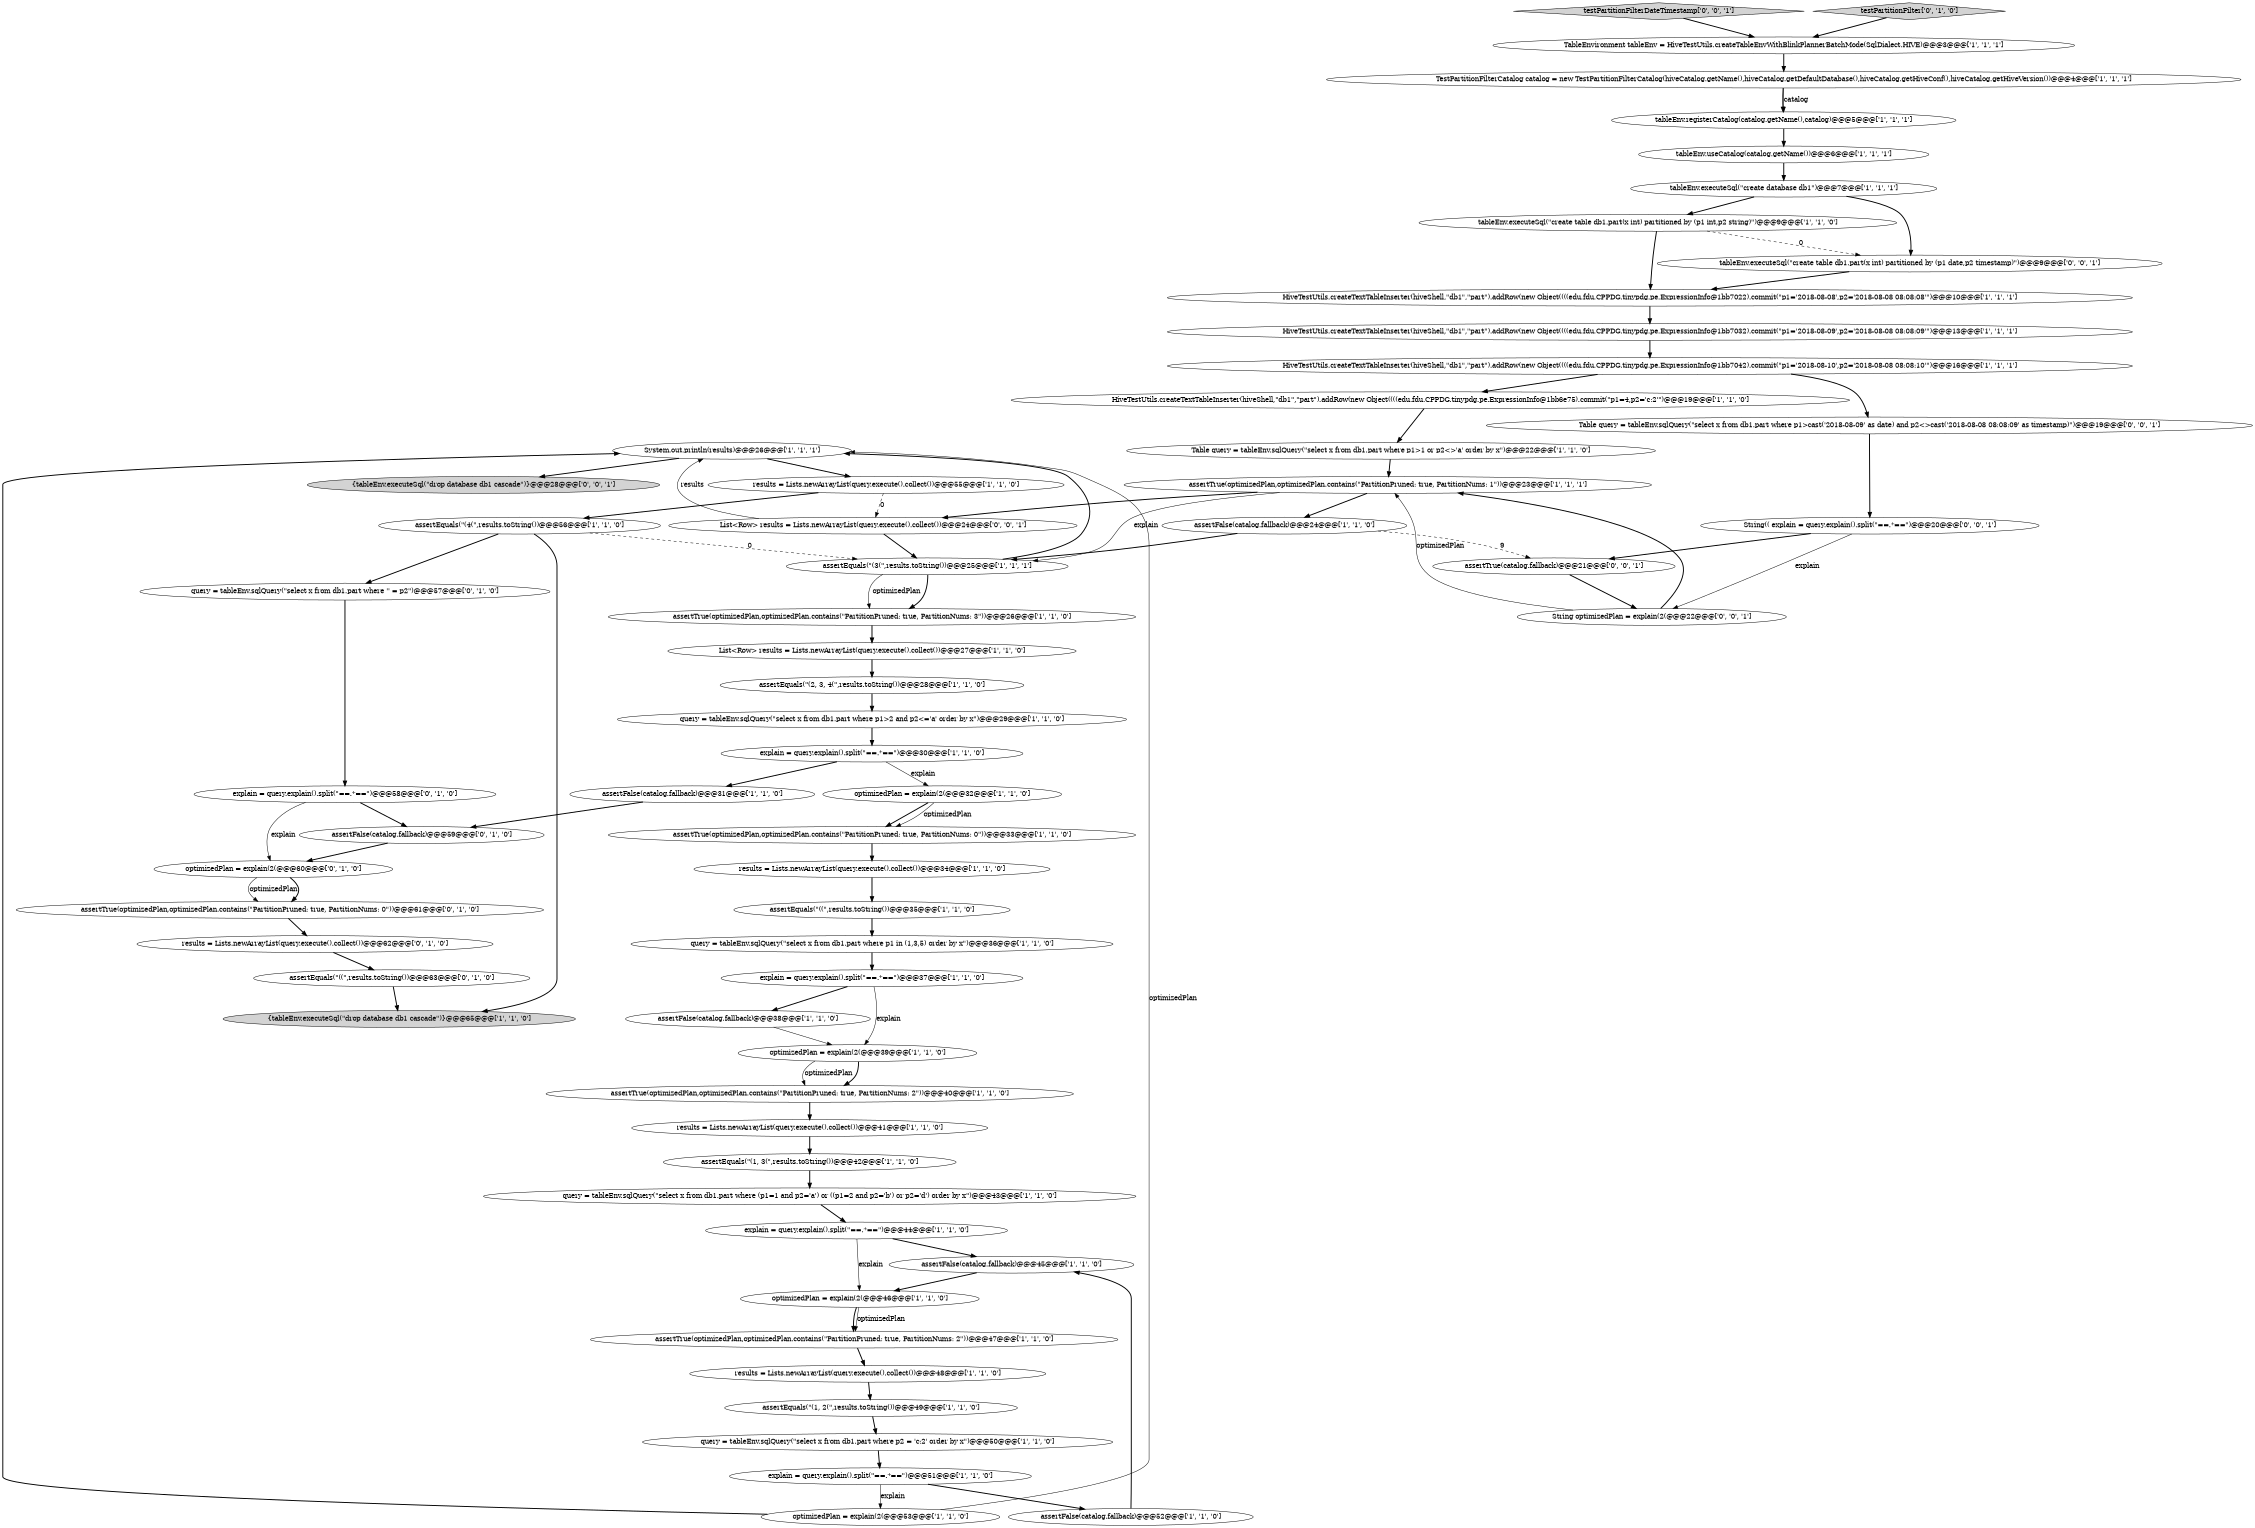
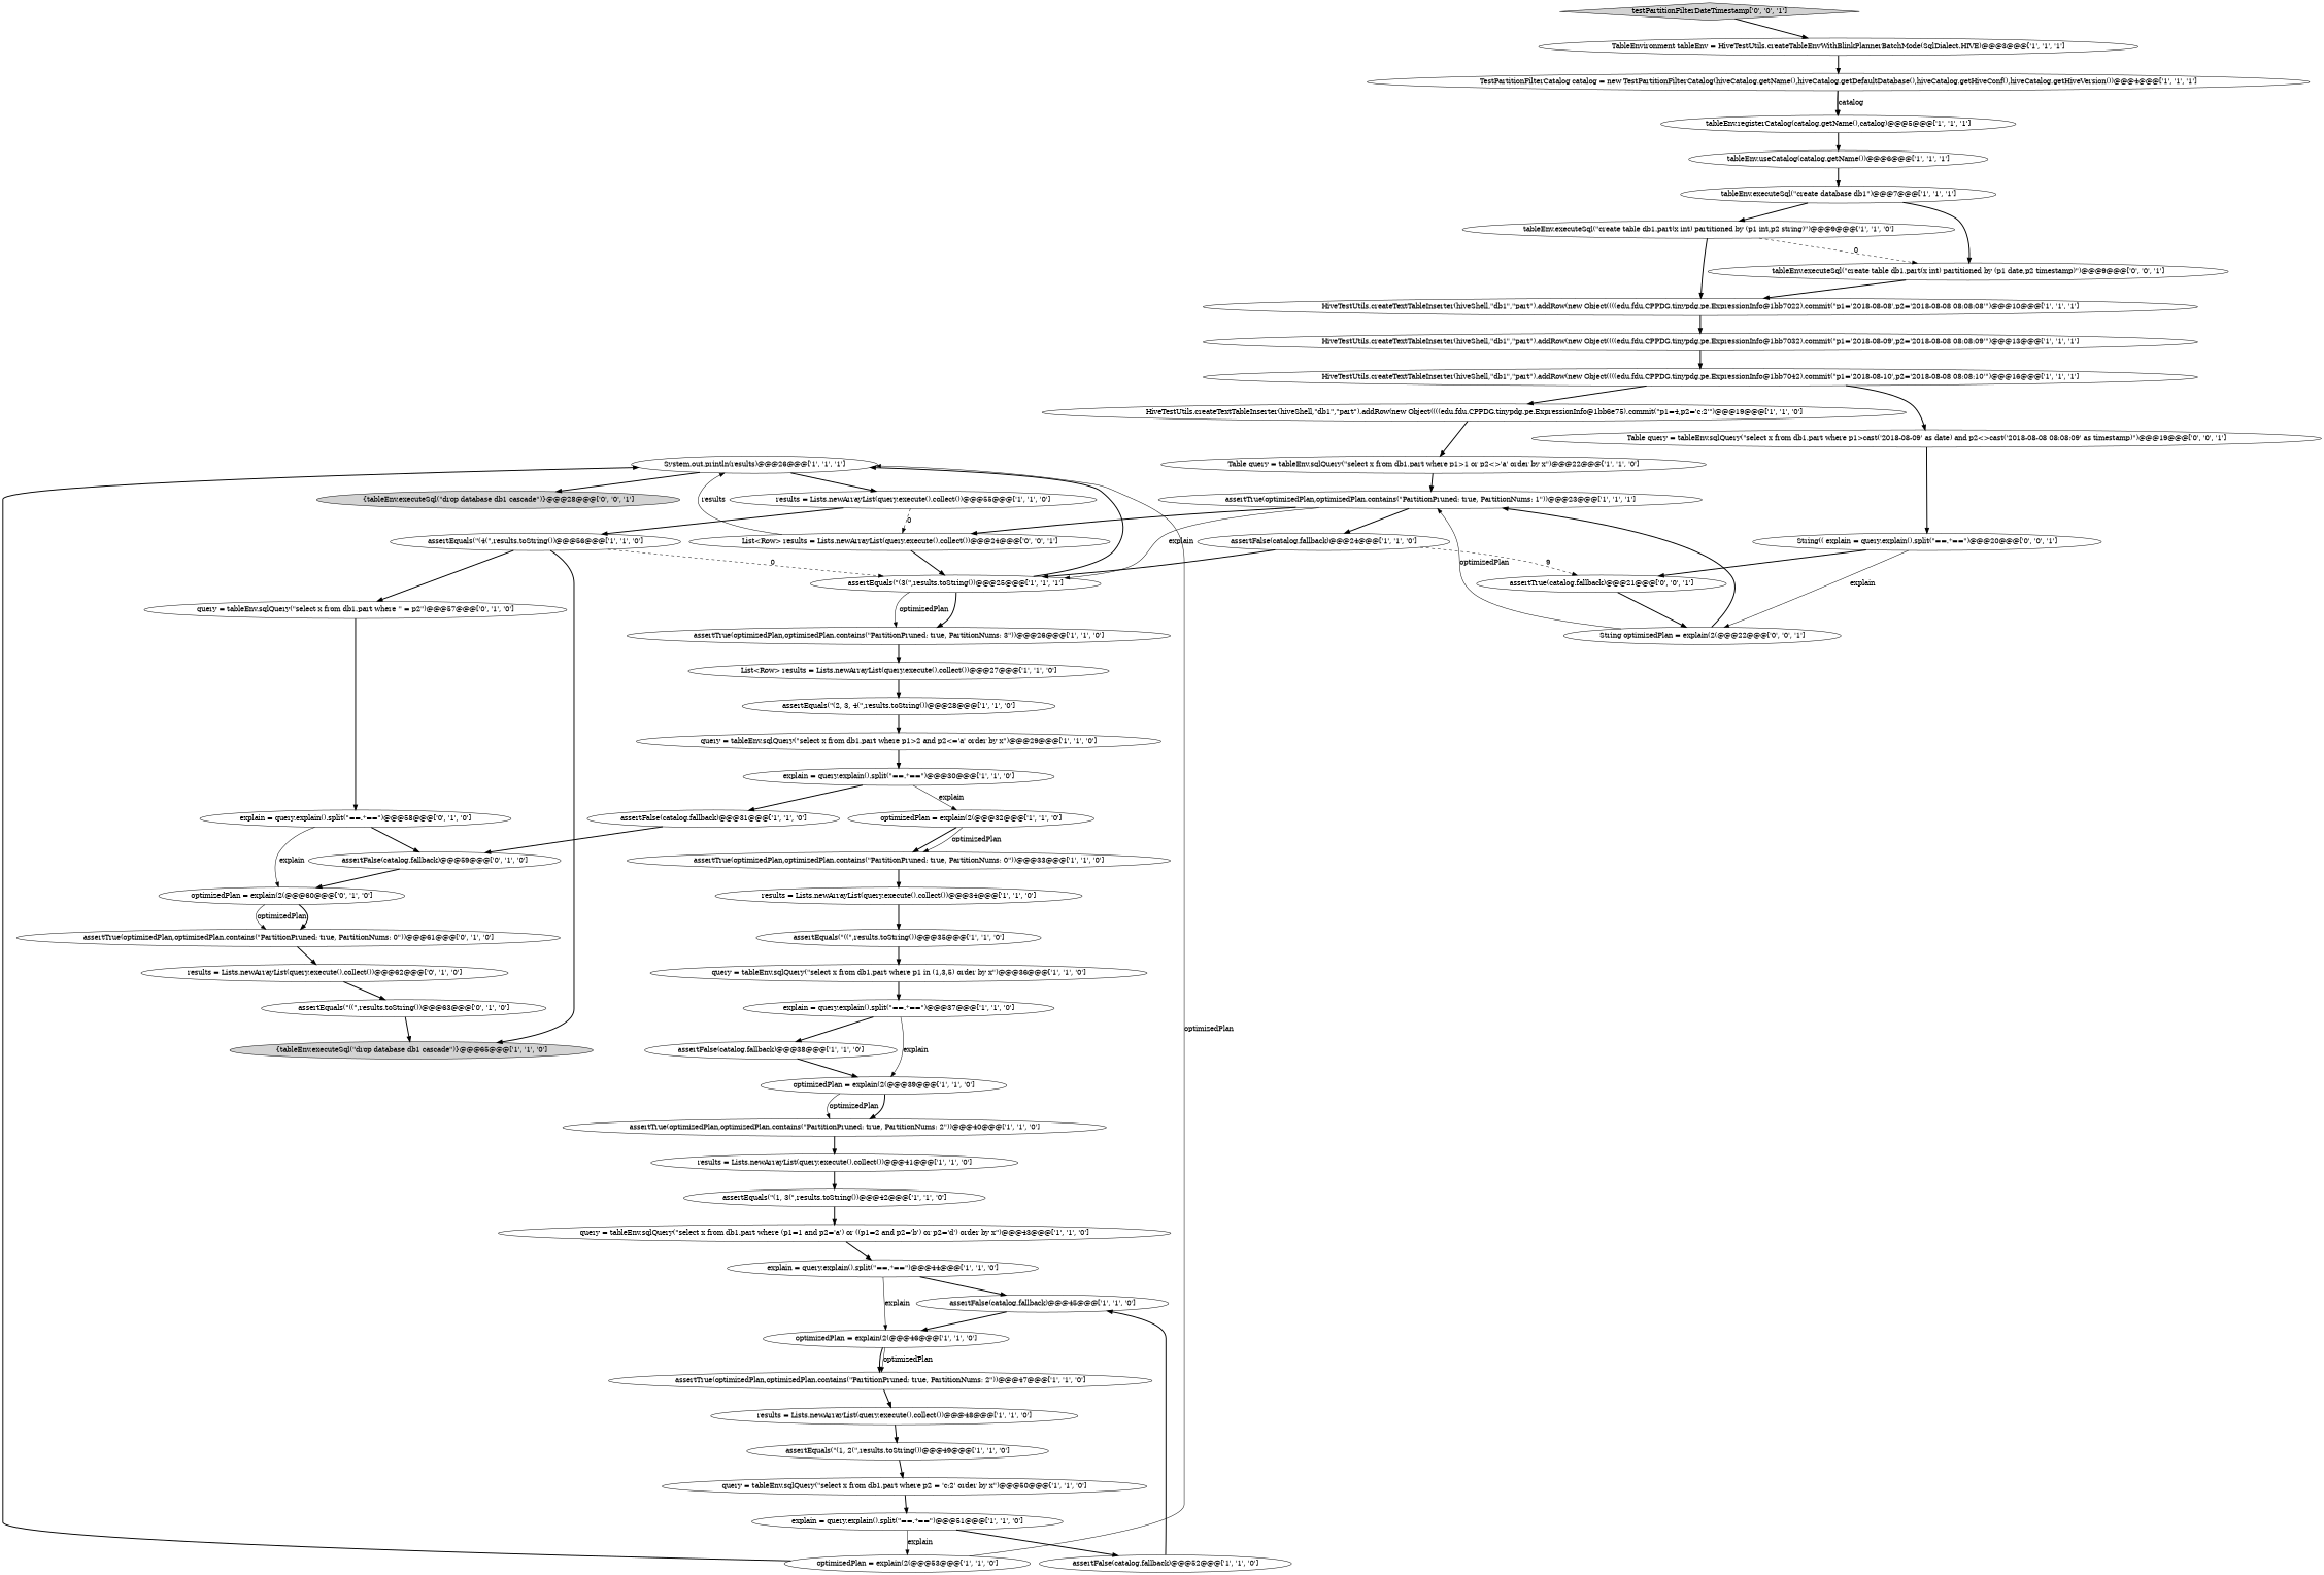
  digraph {
    node [fillcolor=white shape=ellipse style=filled]
    edge [style=bold]
    n1 [label="System.out.println(results)@@@26@@@['1', '1', '1']"]
    n2 [fillcolor=lightgray label="{tableEnv.executeSql(\"drop database db1 cascade\")}@@@28@@@['0', '0', '1']"]
    n3 [label="results = Lists.newArrayList(query.execute().collect())@@@55@@@['1', '1', '0']"]
    n4 [label="assertEquals(\"(4(\",results.toString())@@@56@@@['1', '1', '0']"]
    n5 [label="List<Row> results = Lists.newArrayList(query.execute().collect())@@@24@@@['0', '0', '1']"]
    n6 [label="assertTrue(optimizedPlan,optimizedPlan.contains(\"PartitionPruned: true, PartitionNums: 0\"))@@@61@@@['0', '1', '0']"]
    n7 [label="results = Lists.newArrayList(query.execute().collect())@@@62@@@['0', '1', '0']"]
    n8 [label="assertEquals(\"((\",results.toString())@@@63@@@['0', '1', '0']"]
    n9 [label="explain = query.explain().split(\"==.*==\")@@@58@@@['0', '1', '0']"]
    n10 [label="assertFalse(catalog.fallback)@@@59@@@['0', '1', '0']"]
    n11 [label="optimizedPlan = explain(2(@@@60@@@['0', '1', '0']"]
    n12 [label="Table query = tableEnv.sqlQuery(\"select x from db1.part where p1>cast('2018-08-09' as date) and p2<>cast('2018-08-08 08:08:09' as timestamp)\")@@@19@@@['0', '0', '1']"]
    n13 [label="String(( explain = query.explain().split(\"==.*==\")@@@20@@@['0', '0', '1']"]
    n14 [label="assertTrue(catalog.fallback)@@@21@@@['0', '0', '1']"]
    n15 [label="String optimizedPlan = explain(2(@@@22@@@['0', '0', '1']"]
    n16 [fillcolor=lightgray label="{tableEnv.executeSql(\"drop database db1 cascade\")}@@@65@@@['1', '1', '0']"]
    n17 [label="assertFalse(catalog.fallback)@@@52@@@['1', '1', '0']"]
    n18 [label="assertFalse(catalog.fallback)@@@45@@@['1', '1', '0']"]
    n19 [label="optimizedPlan = explain(2(@@@53@@@['1', '1', '0']"]
    n20 [label="assertTrue(optimizedPlan,optimizedPlan.contains(\"PartitionPruned: true, PartitionNums: 3\"))@@@26@@@['1', '1', '0']"]
    n21 [label="List<Row> results = Lists.newArrayList(query.execute().collect())@@@27@@@['1', '1', '0']"]
    n22 [label="assertEquals(\"(2, 3, 4(\",results.toString())@@@28@@@['1', '1', '0']"]
    n23 [label="explain = query.explain().split(\"==.*==\")@@@37@@@['1', '1', '0']"]
    n24 [label="optimizedPlan = explain(2(@@@39@@@['1', '1', '0']"]
    n25 [label="assertFalse(catalog.fallback)@@@38@@@['1', '1', '0']"]
    n26 [label="assertTrue(optimizedPlan,optimizedPlan.contains(\"PartitionPruned: true, PartitionNums: 2\"))@@@40@@@['1', '1', '0']"]
    n27 [label="optimizedPlan = explain(2(@@@46@@@['1', '1', '0']"]
    n28 [label="assertTrue(optimizedPlan,optimizedPlan.contains(\"PartitionPruned: true, PartitionNums: 2\"))@@@47@@@['1', '1', '0']"]
    n29 [label="results = Lists.newArrayList(query.execute().collect())@@@48@@@['1', '1', '0']"]
    n30 [label="query = tableEnv.sqlQuery(\"select x from db1.part where p1>2 and p2<='a' order by x\")@@@29@@@['1', '1', '0']"]
    n31 [label="explain = query.explain().split(\"==.*==\")@@@30@@@['1', '1', '0']"]
    n32 [label="query = tableEnv.sqlQuery(\"select x from db1.part where p2 = 'c:2' order by x\")@@@50@@@['1', '1', '0']"]
    n33 [label="explain = query.explain().split(\"==.*==\")@@@51@@@['1', '1', '0']"]
    n34 [label="assertFalse(catalog.fallback)@@@24@@@['1', '1', '0']"]
    n35 [label="assertEquals(\"(3(\",results.toString())@@@25@@@['1', '1', '1']"]
    n36 [label="assertEquals(\"(1, 2(\",results.toString())@@@49@@@['1', '1', '0']"]
    n37 [label="assertFalse(catalog.fallback)@@@31@@@['1', '1', '0']"]
    n38 [label="optimizedPlan = explain(2(@@@32@@@['1', '1', '0']"]
    n39 [label="assertTrue(optimizedPlan,optimizedPlan.contains(\"PartitionPruned: true, PartitionNums: 0\"))@@@33@@@['1', '1', '0']"]
    n40 [label="TableEnvironment tableEnv = HiveTestUtils.createTableEnvWithBlinkPlannerBatchMode(SqlDialect.HIVE)@@@3@@@['1', '1', '1']"]
    n41 [label="TestPartitionFilterCatalog catalog = new TestPartitionFilterCatalog(hiveCatalog.getName(),hiveCatalog.getDefaultDatabase(),hiveCatalog.getHiveConf(),hiveCatalog.getHiveVersion())@@@4@@@['1', '1', '1']"]
    n42 [label="results = Lists.newArrayList(query.execute().collect())@@@41@@@['1', '1', '0']"]
    n43 [label="assertEquals(\"(1, 3(\",results.toString())@@@42@@@['1', '1', '0']"]
    n44 [label="query = tableEnv.sqlQuery(\"select x from db1.part where '' = p2\")@@@57@@@['0', '1', '0']"]
    n45 [label="assertEquals(\"((\",results.toString())@@@35@@@['1', '1', '0']"]
    n46 [label="query = tableEnv.sqlQuery(\"select x from db1.part where p1 in (1,3,5) order by x\")@@@36@@@['1', '1', '0']"]
    n47 [label="tableEnv.registerCatalog(catalog.getName(),catalog)@@@5@@@['1', '1', '1']"]
    n48 [label="tableEnv.useCatalog(catalog.getName())@@@6@@@['1', '1', '1']"]
    n49 [label="tableEnv.executeSql(\"create database db1\")@@@7@@@['1', '1', '1']"]
    n50 [label="assertTrue(optimizedPlan,optimizedPlan.contains(\"PartitionPruned: true, PartitionNums: 1\"))@@@23@@@['1', '1', '1']"]
    n51 [label="query = tableEnv.sqlQuery(\"select x from db1.part where (p1=1 and p2='a') or ((p1=2 and p2='b') or p2='d') order by x\")@@@43@@@['1', '1', '0']"]
    n52 [label="explain = query.explain().split(\"==.*==\")@@@44@@@['1', '1', '0']"]
    n53 [label="tableEnv.executeSql(\"create table db1.part(x int) partitioned by (p1 int,p2 string)\")@@@9@@@['1', '1', '0']"]
    n54 [label="tableEnv.executeSql(\"create table db1.part(x int) partitioned by (p1 date,p2 timestamp)\")@@@9@@@['0', '0', '1']"]
    n55 [label="HiveTestUtils.createTextTableInserter(hiveShell,\"db1\",\"part\").addRow(new Object((((edu.fdu.CPPDG.tinypdg.pe.ExpressionInfo@1bb7022).commit(\"p1='2018-08-08',p2='2018-08-08 08:08:08'\")@@@10@@@['1', '1', '1']"]
    n56 [label="HiveTestUtils.createTextTableInserter(hiveShell,\"db1\",\"part\").addRow(new Object((((edu.fdu.CPPDG.tinypdg.pe.ExpressionInfo@1bb7032).commit(\"p1='2018-08-09',p2='2018-08-08 08:08:09'\")@@@13@@@['1', '1', '1']"]
    n57 [label="HiveTestUtils.createTextTableInserter(hiveShell,\"db1\",\"part\").addRow(new Object((((edu.fdu.CPPDG.tinypdg.pe.ExpressionInfo@1bb7042).commit(\"p1='2018-08-10',p2='2018-08-08 08:08:10'\")@@@16@@@['1', '1', '1']"]
    n58 [label="HiveTestUtils.createTextTableInserter(hiveShell,\"db1\",\"part\").addRow(new Object((((edu.fdu.CPPDG.tinypdg.pe.ExpressionInfo@1bb6e75).commit(\"p1=4,p2='c:2'\")@@@19@@@['1', '1', '0']"]
    n59 [label="Table query = tableEnv.sqlQuery(\"select x from db1.part where p1>1 or p2<>'a' order by x\")@@@22@@@['1', '1', '0']"]
    n60 [label="results = Lists.newArrayList(query.execute().collect())@@@34@@@['1', '1', '0']"]
    n61 [fillcolor=lightgray label="testPartitionFilterDateTimestamp['0', '0', '1']" shape=diamond]
-   n62 [fillcolor=lightgray label="testPartitionFilter['0', '1', '0']" shape=diamond]
    n1 -> n2
    n1 -> n3
    n3 -> n4
    n3 -> n5 [label=0 style=dashed]
    n4 -> n16
    n4 -> n35 [label=0 style=dashed]
    n4 -> n44
    n5 -> n1 [label=results style=solid]
    n5 -> n35
    n6 -> n7
    n7 -> n8
    n8 -> n16
    n9 -> n10
    n9 -> n11 [label=explain style=solid]
    n10 -> n11
    n11 -> n6 [label=optimizedPlan style=solid]
    n11 -> n6
    n12 -> n13
    n13 -> n14
    n13 -> n15 [label=explain style=solid]
    n14 -> n15
    n15 -> n50 [label=optimizedPlan style=solid]
    n15 -> n50
    n17 -> n18
    n18 -> n27
    n19 -> n1
    n19 -> n1 [label=optimizedPlan style=solid]
    n20 -> n21
    n21 -> n22
    n22 -> n30
    n23 -> n24 [label=explain style=solid]
    n23 -> n25
    n24 -> n26
    n24 -> n26 [label=optimizedPlan style=solid]
-   n25 -> n24 [style=solid]
+   n25 -> n24
    n26 -> n42
    n27 -> n28
    n27 -> n28 [label=optimizedPlan style=solid]
    n28 -> n29
    n29 -> n36
    n30 -> n31
    n31 -> n37
    n31 -> n38 [label=explain style=solid]
    n32 -> n33
    n33 -> n17
    n33 -> n19 [label=explain style=solid]
    n34 -> n14 [label=9 style=dashed]
    n34 -> n35
    n35 -> n1
    n35 -> n20 [label=optimizedPlan style=solid]
    n35 -> n20
    n36 -> n32
    n37 -> n10
    n38 -> n39
    n38 -> n39 [label=optimizedPlan style=solid]
    n39 -> n60
    n40 -> n41
    n41 -> n47
    n41 -> n47 [label=catalog style=solid]
    n42 -> n43
    n43 -> n51
    n44 -> n9
    n45 -> n46
    n46 -> n23
    n47 -> n48
    n48 -> n49
    n49 -> n53
    n49 -> n54
    n50 -> n5
    n50 -> n34
    n50 -> n35 [label=explain style=solid]
    n51 -> n52
    n52 -> n18
    n52 -> n27 [label=explain style=solid]
    n53 -> n54 [label=0 style=dashed]
    n53 -> n55
    n54 -> n55
    n55 -> n56
    n56 -> n57
    n57 -> n12
    n57 -> n58
    n58 -> n59
    n59 -> n50
    n60 -> n45
    n61 -> n40
-   n62 -> n40
  }
